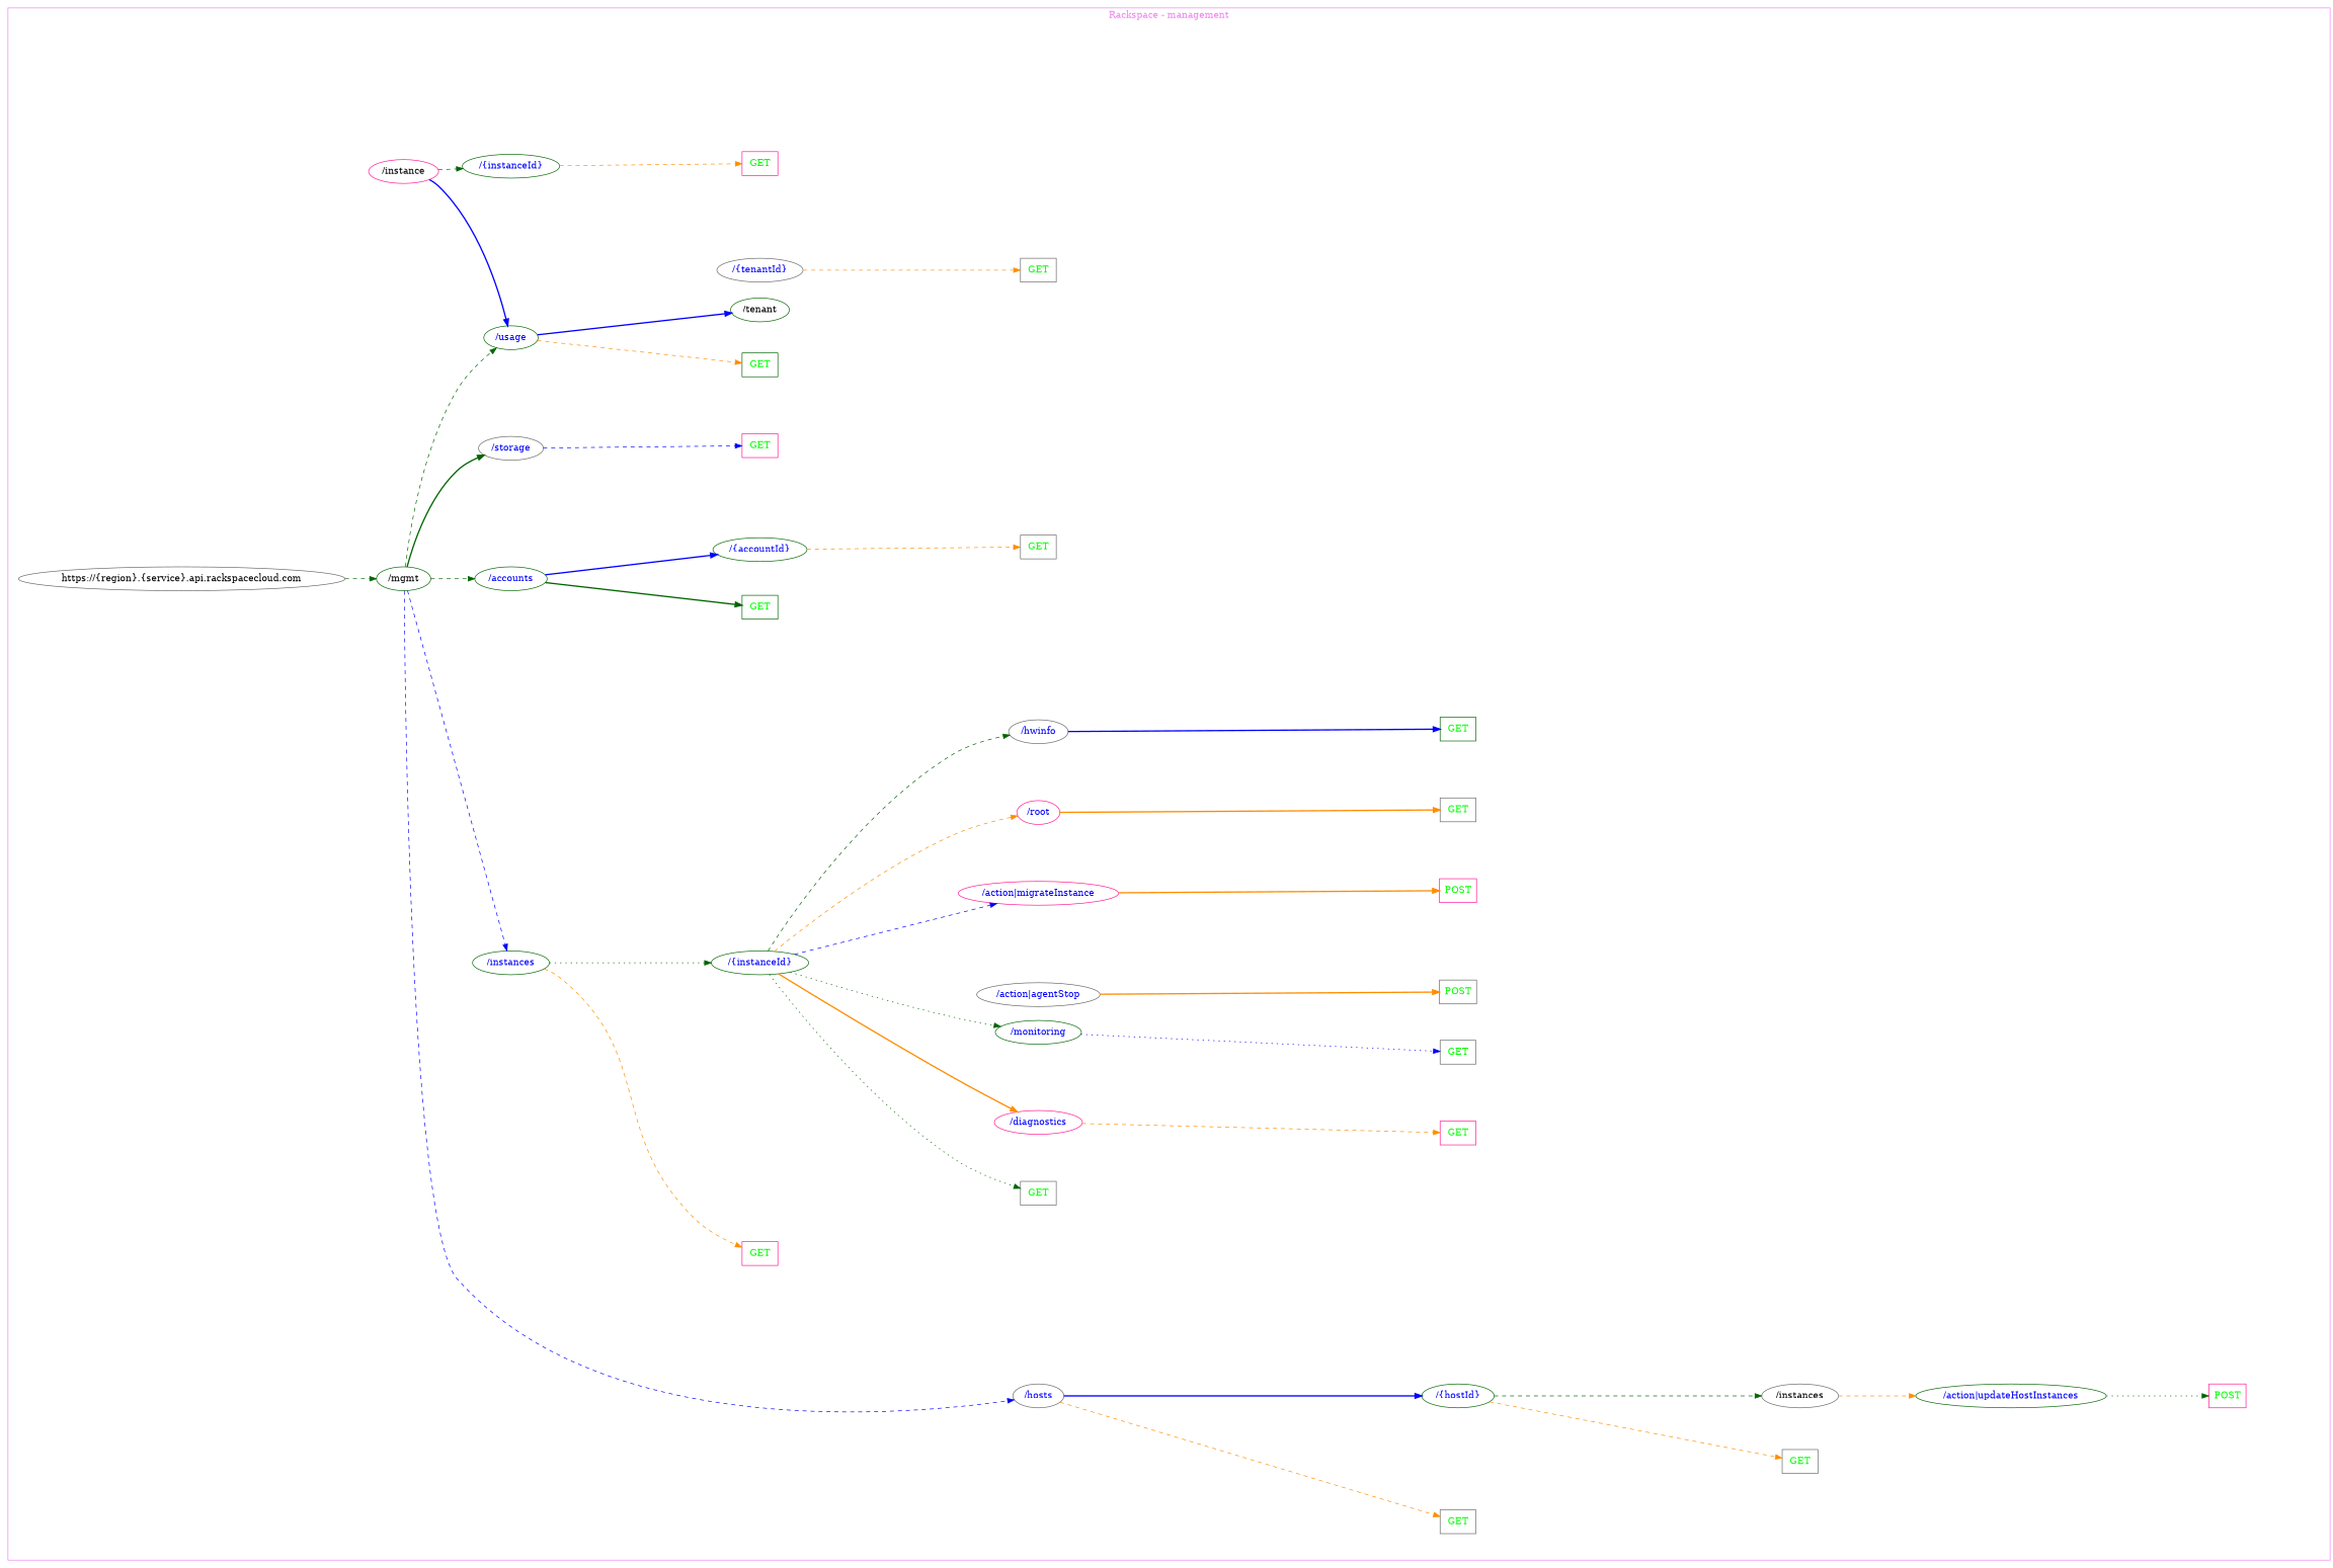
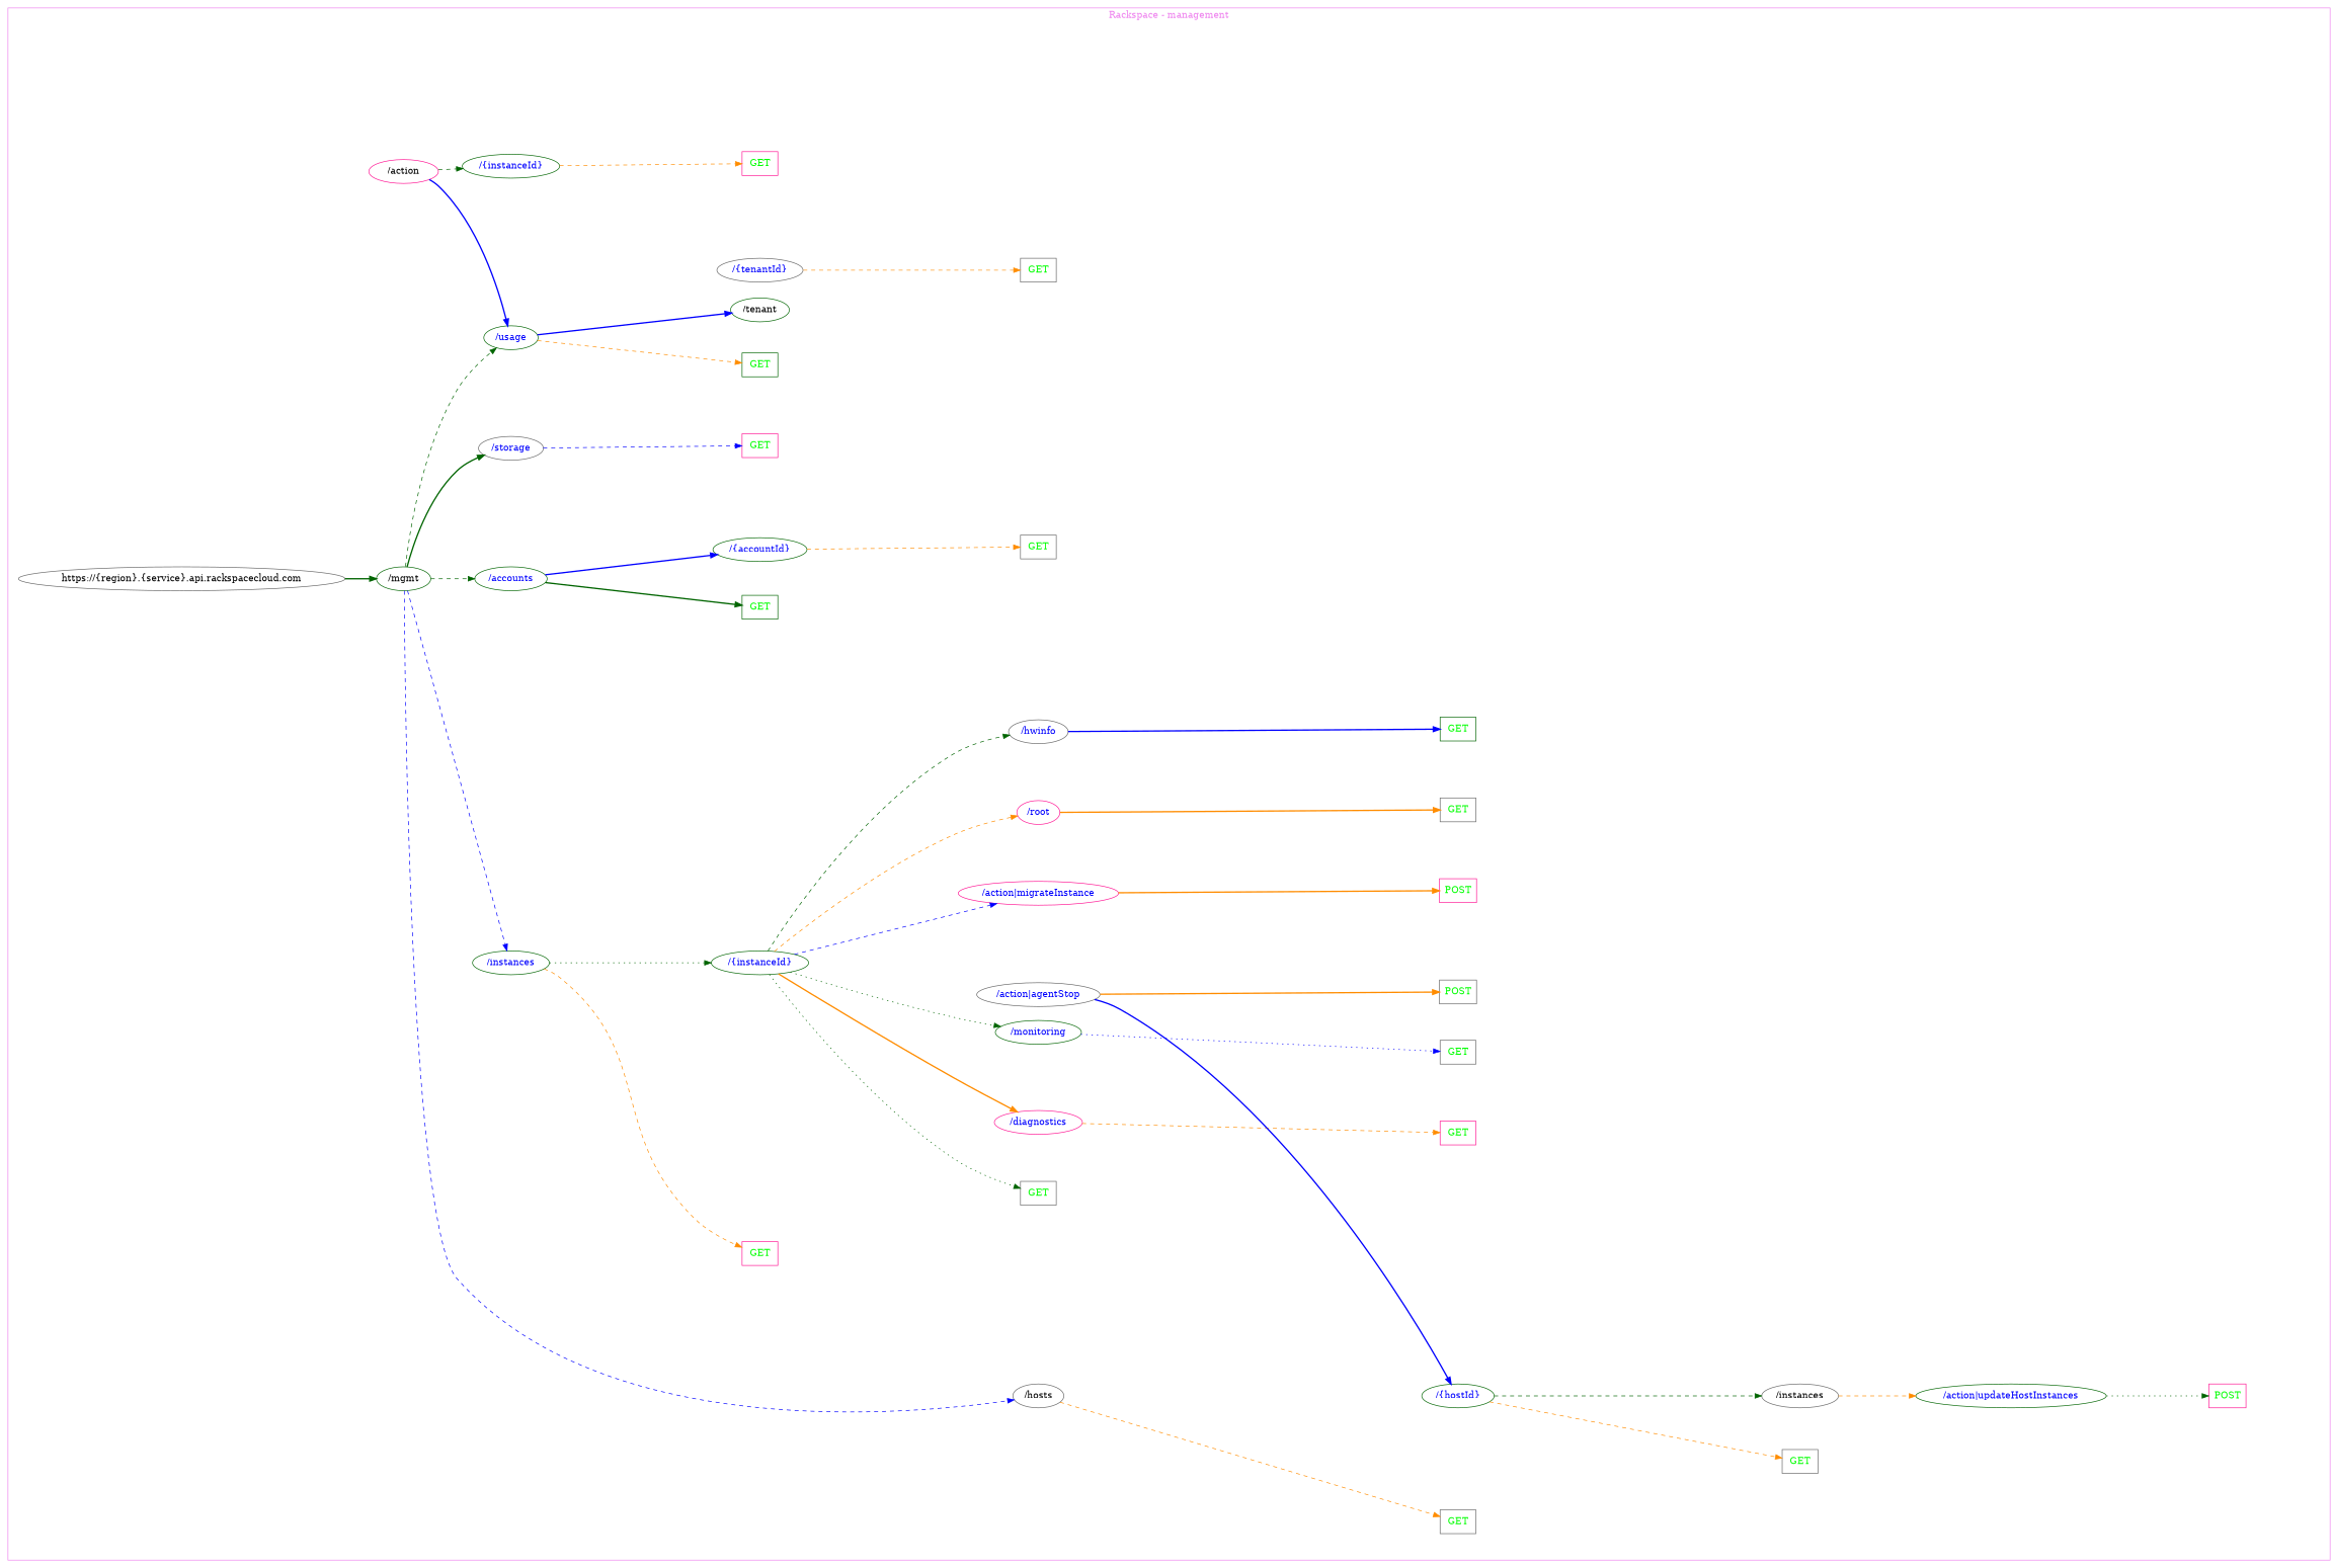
  digraph {
    rankdir=LR
    node [color=gray40 fontcolor=green shape=ellipse]
    edge [color=darkorange fontcolor=green style=dashed]
    n1 [color=darkgreen label=GET shape=box]
    n2 [color=deeppink label=GET shape=box]
    n3 [color=darkgreen fontcolor=blue label="/{instanceId}"]
-   n4 [color=deeppink fontcolor=black label="/instance"]
+   n4 [color=deeppink fontcolor=black label="/action"]
    n5 [label=GET shape=box]
    n6 [fontcolor=blue label="/{tenantId}"]
    n7 [color=darkgreen fontcolor=black label="/tenant"]
    n8 [color=darkgreen fontcolor=blue label="/usage"]
    n9 [label=GET shape=box]
    n10 [label=GET shape=box]
    n11 [color=deeppink label=POST shape=box]
    n12 [color=darkgreen fontcolor=blue label="/action|updateHostInstances"]
    n13 [fontcolor=black label="/instances"]
    n14 [color=darkgreen fontcolor=blue label="/{hostId}"]
-   n15 [fontcolor=blue label="/hosts"]
+   n15 [fontcolor=black label="/hosts"]
    n16 [color=deeppink label=GET shape=box]
    n17 [label=GET shape=box]
    n18 [color=deeppink label=GET shape=box]
    n19 [color=deeppink fontcolor=blue label="/diagnostics"]
    n20 [label=GET shape=box]
    n21 [label=POST shape=box]
    n22 [fontcolor=blue label="/action|agentStop"]
    n23 [color=darkgreen fontcolor=blue label="/monitoring"]
    n24 [color=deeppink label=POST shape=box]
    n25 [color=deeppink fontcolor=blue label="/action|migrateInstance"]
    n26 [label=GET shape=box]
    n27 [color=deeppink fontcolor=blue label="/root"]
    n28 [color=darkgreen label=GET shape=box]
    n29 [fontcolor=blue label="/hwinfo"]
    n30 [color=darkgreen fontcolor=blue label="/{instanceId}"]
    n31 [color=darkgreen fontcolor=blue label="/instances"]
    n32 [color=darkgreen label=GET shape=box]
    n33 [label=GET shape=box]
    n34 [color=darkgreen fontcolor=blue label="/{accountId}"]
    n35 [color=darkgreen fontcolor=blue label="/accounts"]
    n36 [color=deeppink label=GET shape=box]
    n37 [fontcolor=blue label="/storage"]
    n38 [color=darkgreen fontcolor=black label="/mgmt"]
    n39 [fontcolor=black label="https://{region}.{service}.api.rackspacecloud.com"]
    subgraph cluster_1 {
      color=violet
      fontcolor=violet
      label="Rackspace - management"
      subgraph cluster_2 {
        color=white
        fontcolor=white
        label="Rackspace - management"
        n39
        subgraph cluster_3 {
          color=white
          fontcolor=white
          label="Rackspace - management"
          n38
          subgraph cluster_4 {
            color=white
            fontcolor=white
            label="Rackspace - management"
            n8
            subgraph cluster_5 {
              color=white
              fontcolor=white
              label="Rackspace - management"
              n1
            }
            subgraph cluster_6 {
              color=white
              fontcolor=white
              label="Rackspace - management"
              n4
              subgraph cluster_7 {
                color=white
                fontcolor=white
                label="Rackspace - management"
                n3
                subgraph cluster_8 {
                  color=white
                  fontcolor=white
                  label="Rackspace - management"
                  n2
                }
              }
            }
            subgraph cluster_9 {
              color=white
              fontcolor=white
              label="Rackspace - management"
              n7
              subgraph cluster_10 {
                color=white
                fontcolor=white
                label="Rackspace - management"
                n6
                subgraph cluster_11 {
                  color=white
                  fontcolor=white
                  label="Rackspace - management"
                  n5
                }
              }
            }
          }
          subgraph cluster_12 {
            color=white
            fontcolor=white
            label="Rackspace - management"
            n15
            subgraph cluster_13 {
              color=white
              fontcolor=white
              label="Rackspace - management"
              n9
            }
            subgraph cluster_14 {
              color=white
              fontcolor=white
              label="Rackspace - management"
              n14
              subgraph cluster_15 {
                color=white
                fontcolor=white
                label="Rackspace - management"
                n10
              }
              subgraph cluster_16 {
                color=white
                fontcolor=white
                label="Rackspace - management"
                n13
                subgraph cluster_17 {
                  color=white
                  fontcolor=white
                  label="Rackspace - management"
                  n12
                  subgraph cluster_18 {
                    color=white
                    fontcolor=white
                    label="Rackspace - management"
                    n11
                  }
                }
              }
            }
          }
          subgraph cluster_19 {
            color=white
            fontcolor=white
            label="Rackspace - management"
            n31
            subgraph cluster_20 {
              color=white
              fontcolor=white
              label="Rackspace - management"
              n16
            }
            subgraph cluster_21 {
              color=white
              fontcolor=white
              label="Rackspace - management"
              n30
              subgraph cluster_22 {
                color=white
                fontcolor=white
                label="Rackspace - management"
                n17
              }
              subgraph cluster_23 {
                color=white
                fontcolor=white
                label="Rackspace - management"
                n19
                subgraph cluster_24 {
                  color=white
                  fontcolor=white
                  label="Rackspace - management"
                  n18
                }
              }
              subgraph cluster_25 {
                color=white
                fontcolor=white
                label="Rackspace - management"
                n23
                subgraph cluster_26 {
                  color=white
                  fontcolor=white
                  label="Rackspace - management"
                  n20
                }
                subgraph cluster_27 {
                  color=white
                  fontcolor=white
                  label="Rackspace - management"
                  n22
                  subgraph cluster_28 {
                    color=white
                    fontcolor=white
                    label="Rackspace - management"
                    n21
                  }
                }
              }
              subgraph cluster_29 {
                color=white
                fontcolor=white
                label="Rackspace - management"
                n25
                subgraph cluster_30 {
                  color=white
                  fontcolor=white
                  label="Rackspace - management"
                  n24
                }
              }
              subgraph cluster_31 {
                color=white
                fontcolor=white
                label="Rackspace - management"
                n27
                subgraph cluster_32 {
                  color=white
                  fontcolor=white
                  label="Rackspace - management"
                  n26
                }
              }
              subgraph cluster_33 {
                color=white
                fontcolor=white
                label="Rackspace - management"
                n29
                subgraph cluster_34 {
                  color=white
                  fontcolor=white
                  label="Rackspace - management"
                  n28
                }
              }
            }
          }
          subgraph cluster_35 {
            color=white
            fontcolor=white
            label="Rackspace - management"
            n35
            subgraph cluster_36 {
              color=white
              fontcolor=white
              label="Rackspace - management"
              n32
            }
            subgraph cluster_37 {
              color=white
              fontcolor=white
              label="Rackspace - management"
              n34
              subgraph cluster_38 {
                color=white
                fontcolor=white
                label="Rackspace - management"
                n33
              }
            }
          }
          subgraph cluster_39 {
            color=white
            fontcolor=white
            label="Rackspace - management"
            n37
            subgraph cluster_40 {
              color=white
              fontcolor=white
              label="Rackspace - management"
              n36
            }
          }
        }
      }
    }
    n3 -> n2
    n4 -> n3 [color=darkgreen fontcolor=blue]
    n4 -> n8 [color=blue fontcolor=black style=bold]
    n6 -> n5
    n8 -> n1
    n8 -> n7 [color=blue fontcolor=black style=bold]
    n12 -> n11 [color=darkgreen style=dotted]
    n13 -> n12 [fontcolor=blue]
    n14 -> n10
    n14 -> n13 [color=darkgreen fontcolor=black]
    n15 -> n9
-   n15 -> n14 [color=blue fontcolor=blue style=bold]
+   n22 -> n14 [color=blue fontcolor=blue style=bold]
    n19 -> n18
    n22 -> n21 [style=bold]
    n23 -> n20 [color=blue style=dotted]
    n25 -> n24 [style=bold]
    n27 -> n26 [style=bold]
    n29 -> n28 [color=blue style=bold]
    n30 -> n17 [color=darkgreen style=dotted]
    n30 -> n19 [fontcolor=blue style=bold]
    n30 -> n23 [color=darkgreen fontcolor=blue style=dotted]
    n30 -> n25 [color=blue fontcolor=blue]
    n30 -> n27 [fontcolor=blue]
    n30 -> n29 [color=darkgreen fontcolor=blue]
    n31 -> n16
    n31 -> n30 [color=darkgreen fontcolor=blue style=dotted]
    n34 -> n33
    n35 -> n32 [color=darkgreen style=bold]
    n35 -> n34 [color=blue fontcolor=blue style=bold]
    n37 -> n36 [color=blue]
    n38 -> n8 [color=darkgreen fontcolor=blue]
    n38 -> n15 [color=blue fontcolor=blue]
    n38 -> n31 [color=blue fontcolor=blue]
    n38 -> n35 [color=darkgreen fontcolor=blue]
    n38 -> n37 [color=darkgreen fontcolor=blue style=bold]
-   n39 -> n38 [color=darkgreen fontcolor=black]
+   n39 -> n38 [color=darkgreen fontcolor=black style=bold]
  }
